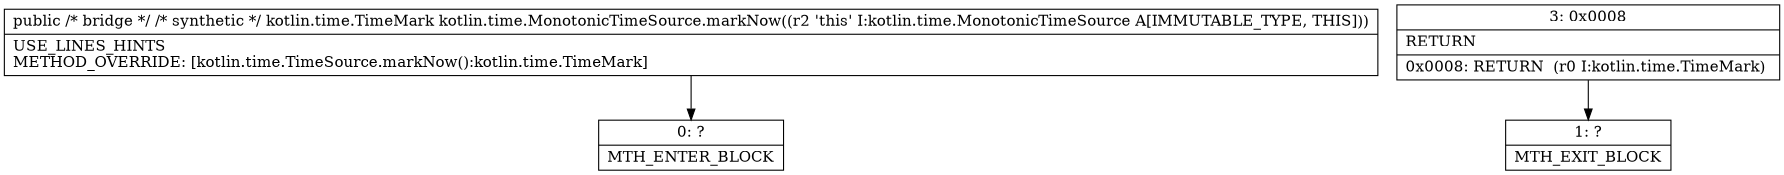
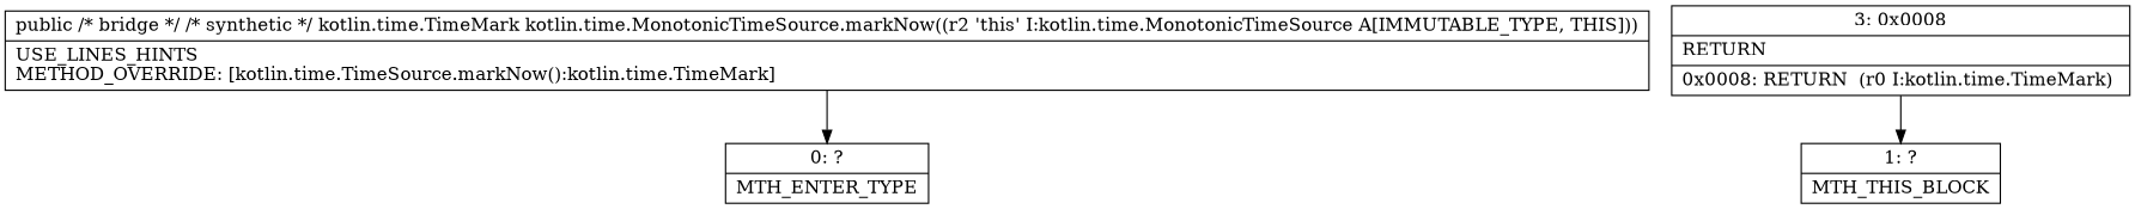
  digraph {
    node [shape=record]
-   n1 [label="{0\:\ ?|MTH_ENTER_BLOCK\l}"]
+   n1 [label="{0\:\ ?|MTH_ENTER_TYPE\l}"]
    n2 [label="{3\:\ 0x0008|RETURN\l|0x0008: RETURN  (r0 I:kotlin.time.TimeMark) \l}"]
-   n3 [label="{1\:\ ?|MTH_EXIT_BLOCK\l}"]
+   n3 [label="{1\:\ ?|MTH_THIS_BLOCK\l}"]
    n4 [label="{public \/* bridge *\/ \/* synthetic *\/ kotlin.time.TimeMark kotlin.time.MonotonicTimeSource.markNow((r2 'this' I:kotlin.time.MonotonicTimeSource A[IMMUTABLE_TYPE, THIS]))  | USE_LINES_HINTS\lMETHOD_OVERRIDE: [kotlin.time.TimeSource.markNow():kotlin.time.TimeMark]\l}"]
    n2 -> n3
    n4 -> n1
  }
